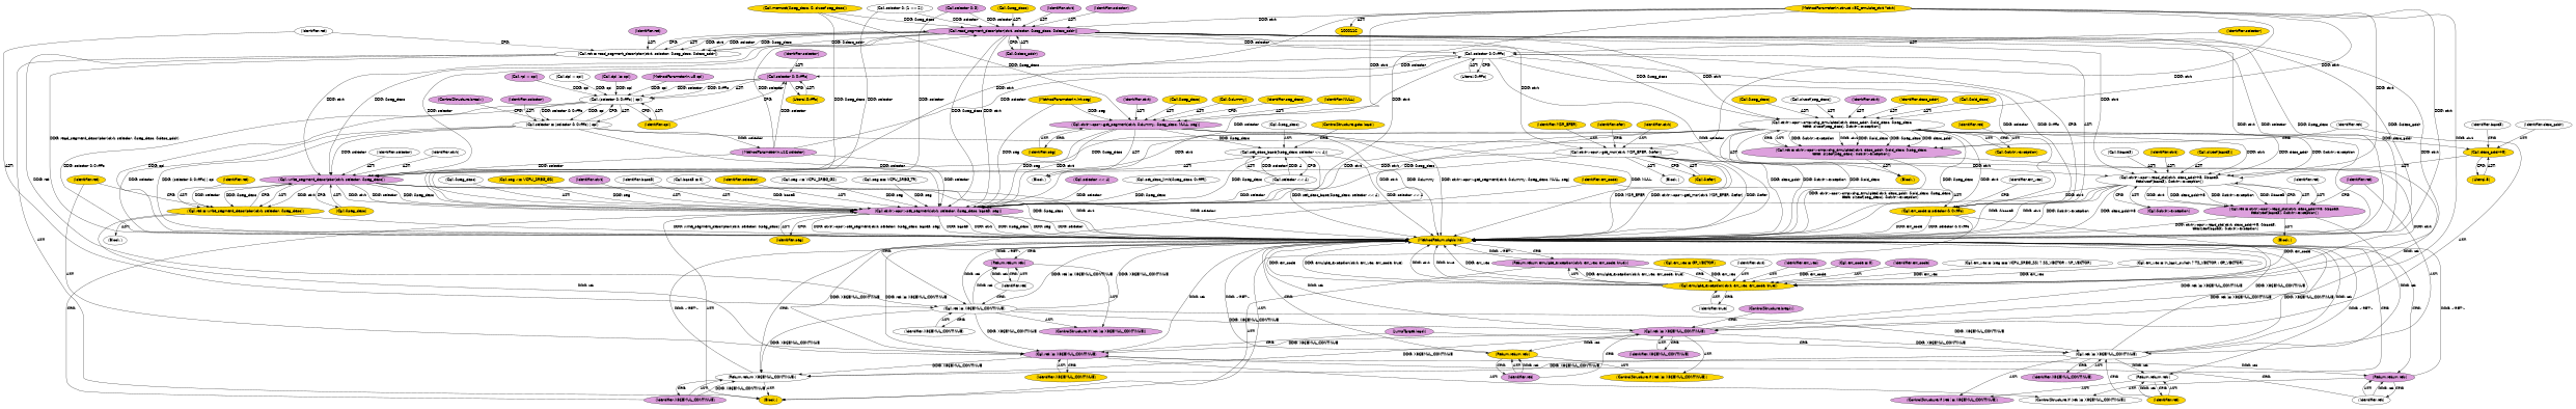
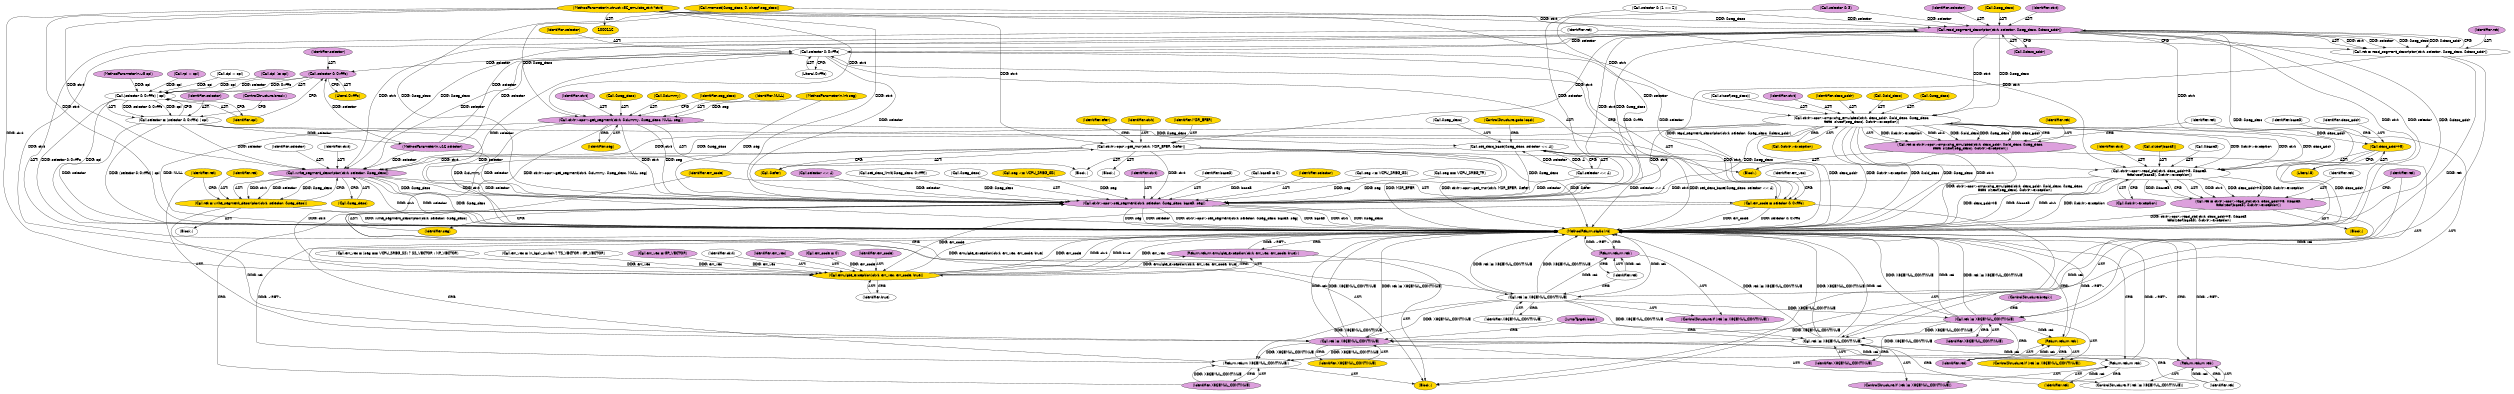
  digraph {
    fontname="DejaVu Sans"
    node [fillcolor=gold fontname="DejaVu Sans" style=filled]
    edge [fontname="DejaVu Sans"]
    n1 [label="(MethodParameterIn,struct x86_emulate_ctxt *ctxt)"]
    n2 [fillcolor=plum label="(Call,ctxt->ops->get_segment(ctxt, &dummy, &seg_desc, NULL, seg))"]
    n3 [fillcolor=plum label="(Call,ctxt->ops->set_segment(ctxt, selector, &seg_desc, base3, seg))"]
    n4 [fillcolor=plum label="(Call,read_segment_descriptor(ctxt, selector, &seg_desc, &desc_addr))"]
    n5 [label="(Call,emulate_exception(ctxt, err_vec, err_code, true))"]
    n6 [fillcolor=plum label="(Call,write_segment_descriptor(ctxt, selector, &seg_desc))"]
    n7 [fillcolor=white label="(Call,ctxt->ops->get_msr(ctxt, MSR_EFER, &efer))"]
    n8 [fillcolor=white label="(Call,ctxt->ops->read_std(ctxt, desc_addr+8, &base3,\n\t\t\t\tsizeof(base3), &ctxt->exception))"]
    n9 [fillcolor=white label="(Call,ctxt->ops->cmpxchg_emulated(ctxt, desc_addr, &old_desc, &seg_desc,\n\t\t\t\t\t\t  sizeof(seg_desc), &ctxt->exception))"]
    n10 [label="(MethodReturn,static int)"]
    1000116
    n12 [fillcolor=white label="(Call,set_desc_base(&seg_desc, selector << 4))"]
    n13 [fillcolor=white label="(Block,)"]
    n14 [label="(Identifier,seg)"]
    n15 [label="(Block,)"]
    n16 [label="(Identifier,seg)"]
    n17 [fillcolor=white label="(Call,ret = read_segment_descriptor(ctxt, selector, &seg_desc, &desc_addr))"]
    n18 [fillcolor=white label="(Call,selector & 0xfffc)"]
    n19 [fillcolor=plum label="(Call,&desc_addr)"]
    n20 [fillcolor=plum label="(Return,return emulate_exception(ctxt, err_vec, err_code, true);)"]
    n21 [fillcolor=white label="(Identifier,true)"]
    n22 [label="(Call,ret = write_segment_descriptor(ctxt, selector, &seg_desc))"]
    n23 [label="(Call,&seg_desc)"]
    n24 [label="(Call,&efer)"]
    n25 [fillcolor=white label="(Block,)"]
    n26 [fillcolor=plum label="(Call,ret = ctxt->ops->read_std(ctxt, desc_addr+8, &base3,\n\t\t\t\tsizeof(base3), &ctxt->exception))"]
    n27 [fillcolor=plum label="(Call,&ctxt->exception)"]
    n28 [fillcolor=plum label="(Call,ret = ctxt->ops->cmpxchg_emulated(ctxt, desc_addr, &old_desc, &seg_desc,\n\t\t\t\t\t\t  sizeof(seg_desc), &ctxt->exception))"]
    n29 [label="(Call,desc_addr+8)"]
    n30 [label="(Call,&ctxt->exception)"]
    n31 [fillcolor=plum label="(Return,return ret;)"]
    n32 [fillcolor=white label="(Return,return X86EMUL_CONTINUE;)"]
    n33 [label="(Return,return ret;)"]
    n34 [fillcolor=plum label="(Return,return ret;)"]
    n35 [fillcolor=white label="(Return,return ret;)"]
    n36 [fillcolor=white label="(Call,selector << 4)"]
    n37 [fillcolor=white label="(Call,ret != X86EMUL_CONTINUE)"]
    n38 [label="(Call,err_code = selector & 0xfffc)"]
    n39 [fillcolor=plum label="(Call,selector & 0xfffc)"]
    n40 [fillcolor=white label="(Literal,0xfffc)"]
    n41 [fillcolor=plum label="(Call,ret != X86EMUL_CONTINUE)"]
    n42 [fillcolor=plum label="(Call,ret != X86EMUL_CONTINUE)"]
    n43 [fillcolor=white label="(Call,ret != X86EMUL_CONTINUE)"]
    n44 [fillcolor=plum label="(ControlStructure,if (ret != X86EMUL_CONTINUE))"]
    n45 [fillcolor=white label="(Identifier,X86EMUL_CONTINUE)"]
    n46 [fillcolor=white label="(Identifier,ret)"]
    n47 [fillcolor=plum label="(Identifier,X86EMUL_CONTINUE)"]
    n48 [label="(ControlStructure,if (ret != X86EMUL_CONTINUE))"]
    n49 [label="(Identifier,X86EMUL_CONTINUE)"]
    n50 [fillcolor=white label="(ControlStructure,if (ret != X86EMUL_CONTINUE))"]
    n51 [fillcolor=plum label="(Identifier,X86EMUL_CONTINUE)"]
    n52 [fillcolor=plum label="(Identifier,X86EMUL_CONTINUE)"]
    n53 [fillcolor=plum label="(ControlStructure,if (ret != X86EMUL_CONTINUE))"]
    n54 [fillcolor=plum label="(Identifier,ret)"]
    n55 [fillcolor=white label="(Identifier,ret)"]
    n56 [label="(Identifier,ret)"]
    n57 [fillcolor=white label="(Call,(selector & 0xfffc) | cpl)"]
    n58 [label="(Literal,0xfffc)"]
    n59 [fillcolor=white label="(Call,selector = (selector & 0xfffc) | cpl)"]
    n60 [label="(Identifier,cpl)"]
    n61 [label="(Block,)"]
    n62 [fillcolor=plum label="(MethodParameterIn,u16 selector)"]
    n63 [fillcolor=white label="(Block,)"]
    n64 [label="(Block,)"]
    n65 [label="(Literal,8)"]
    n66 [label="(Identifier,ret)"]
    n67 [fillcolor=plum label="(MethodParameterIn,u8 cpl)"]
    n68 [fillcolor=white label="(Call,&seg_desc)"]
    n69 [fillcolor=plum label="(Identifier,selector)"]
    n70 [fillcolor=white label="(Call,sizeof(seg_desc))"]
    n71 [fillcolor=white label="(Identifier,base3)"]
    n72 [label="(Call,&seg_desc)"]
    n73 [fillcolor=white label="(Identifier,ret)"]
    n74 [fillcolor=white label="(Identifier,base3)"]
    n75 [fillcolor=plum label="(Identifier,ret)"]
    n76 [fillcolor=white label="(Call,selector & (1 << 2))"]
    n77 [fillcolor=white label="(Identifier,selector)"]
    n78 [fillcolor=white label="(Call,&base3)"]
    n79 [fillcolor=plum label="(Identifier,ctxt)"]
    n80 [fillcolor=plum label="(JumpTarget,load:)"]
    n81 [fillcolor=plum label="(Identifier,ctxt)"]
    n82 [label="(Identifier,ctxt)"]
    n83 [label="(Identifier,seg_desc)"]
    n84 [label="(Identifier,NULL)"]
    n85 [fillcolor=plum label="(ControlStructure,break;)"]
    n86 [label="(ControlStructure,goto load;)"]
    n87 [fillcolor=white label="(Call,base3 = 0)"]
    n88 [label="(Identifier,desc_addr)"]
    n89 [fillcolor=plum label="(Identifier,selector)"]
    n90 [fillcolor=white label="(Call,err_vec = (seg == VCPU_SREG_SS) ? SS_VECTOR : NP_VECTOR)"]
    n91 [fillcolor=white label="(Identifier,ret)"]
    n92 [label="(Identifier,selector)"]
    n93 [fillcolor=white label="(Call,seg <= VCPU_SREG_GS)"]
    n94 [fillcolor=white label="(Identifier,desc_addr)"]
    n95 [fillcolor=white label="(Identifier,ret)"]
    n96 [fillcolor=white label="(Call,err_vec = in_task_switch ? TS_VECTOR : GP_VECTOR)"]
    n97 [fillcolor=plum label="(Call,rpl > cpl)"]
    n98 [label="(Call,&seg_desc)"]
    n99 [fillcolor=white label="(Call,dpl > cpl)"]
-   n100 [label="(Call,err_vec = GP_VECTOR)"]
+   n100 [fillcolor=plum label="(Call,err_vec = GP_VECTOR)"]
    n101 [fillcolor=plum label="(Call,selector & 3)"]
    n102 [label="(Identifier,err_code)"]
    n103 [fillcolor=white label="(Identifier,ctxt)"]
    n104 [fillcolor=plum label="(Identifier,err_vec)"]
    n105 [label="(Call,&old_desc)"]
    n106 [label="(Identifier,MSR_EFER)"]
    n107 [fillcolor=white label="(Call,seg == VCPU_SREG_TR)"]
    n108 [fillcolor=plum label="(Identifier,ret)"]
    n109 [label="(Identifier,ret)"]
    n110 [label="(Identifier,efer)"]
    n111 [label="(Call,&dummy)"]
    n112 [fillcolor=plum label="(Call,dpl != cpl)"]
    n113 [fillcolor=plum label="(Call,selector << 4)"]
    n114 [fillcolor=white label="(Call,set_desc_limit(&seg_desc, 0xffff))"]
    n115 [label="(Call,&seg_desc)"]
    n116 [label="(Identifier,ret)"]
    n117 [label="(Call,sizeof(base3))"]
    n118 [fillcolor=plum label="(Call,err_code = 0)"]
    n119 [fillcolor=white label="(Call,&seg_desc)"]
    n120 [fillcolor=plum label="(Identifier,selector)"]
    n121 [fillcolor=white label="(Identifier,err_vec)"]
    n122 [fillcolor=plum label="(ControlStructure,break;)"]
    n123 [label="(Call,memset(&seg_desc, 0, sizeof seg_desc))"]
    n124 [label="(Call,seg <= VCPU_SREG_GS)"]
    n125 [label="(MethodParameterIn,int seg)"]
    n126 [fillcolor=white label="(Identifier,ctxt)"]
    n127 [label="(Identifier,selector)"]
    n128 [label="(Identifier,ctxt)"]
    n129 [fillcolor=plum label="(Identifier,ctxt)"]
    n130 [fillcolor=plum label="(Identifier,err_code)"]
    n131 [fillcolor=plum label="(Identifier,ctxt)"]
    n1 -> n2 [label="DDG: ctxt"]
    n1 -> n3 [label="DDG: ctxt"]
    n1 -> n4 [label="DDG: ctxt"]
    n1 -> n5 [label="DDG: ctxt"]
    n1 -> n6 [label="DDG: ctxt"]
    n1 -> n7 [label="DDG: ctxt"]
    n1 -> n8 [label="DDG: ctxt"]
    n1 -> n9 [label="DDG: ctxt"]
    n1 -> n10 [label="DDG: ctxt"]
    n1 -> 1000116 [label="AST: "]
    n2 -> n3 [label="DDG: ctxt"]
    n2 -> n3 [label="DDG: seg"]
    n2 -> n10 [label="DDG: NULL"]
    n2 -> n10 [label="DDG: &dummy"]
    n2 -> n10 [label="DDG: ctxt->ops->get_segment(ctxt, &dummy, &seg_desc, NULL, seg)"]
    n2 -> n12 [label="DDG: &seg_desc"]
    n2 -> n13 [label="AST: "]
    n2 -> n14 [label="CFG: "]
    n3 -> n10 [label="DDG: selector"]
    n3 -> n10 [label="DDG: ctxt->ops->set_segment(ctxt, selector, &seg_desc, base3, seg)"]
    n3 -> n10 [label="DDG: base3"]
    n3 -> n10 [label="DDG: ctxt"]
    n3 -> n10 [label="DDG: &seg_desc"]
    n3 -> n10 [label="DDG: seg"]
    n3 -> n15 [label="AST: "]
    n3 -> n16 [label="CFG: "]
    n4 -> n3 [label="DDG: ctxt"]
    n4 -> n3 [label="DDG: &seg_desc"]
    n4 -> n5 [label="DDG: ctxt"]
    n4 -> n6 [label="DDG: ctxt"]
    n4 -> n6 [label="DDG: &seg_desc"]
    n4 -> n7 [label="DDG: ctxt"]
    n4 -> n8 [label="DDG: ctxt"]
    n4 -> n9 [label="DDG: ctxt"]
    n4 -> n9 [label="DDG: &seg_desc"]
    n4 -> n10 [label="DDG: &seg_desc"]
    n4 -> n10 [label="DDG: ctxt"]
    n4 -> n10 [label="DDG: selector"]
    n4 -> n10 [label="DDG: &desc_addr"]
    n4 -> n17 [label="AST: "]
    n4 -> n17 [label="DDG: ctxt"]
    n4 -> n17 [label="DDG: selector"]
    n4 -> n17 [label="DDG: &seg_desc"]
    n4 -> n17 [label="DDG: &desc_addr"]
    n4 -> n18 [label="DDG: selector"]
    n4 -> n19 [label="CFG: "]
    n5 -> n10 [label="DDG: err_code"]
    n5 -> n10 [label="DDG: emulate_exception(ctxt, err_vec, err_code, true)"]
    n5 -> n10 [label="DDG: ctxt"]
    n5 -> n10 [label="DDG: err_vec"]
    n5 -> n10 [label="DDG: true"]
    n5 -> n20 [label="AST: "]
    n5 -> n20 [label="DDG: emulate_exception(ctxt, err_vec, err_code, true)"]
    n5 -> n21 [label="CFG: "]
    n6 -> n3 [label="DDG: ctxt"]
    n6 -> n3 [label="DDG: selector"]
    n6 -> n3 [label="DDG: &seg_desc"]
    n6 -> n10 [label="DDG: ctxt"]
    n6 -> n10 [label="DDG: selector"]
    n6 -> n10 [label="DDG: &seg_desc"]
    n6 -> n22 [label="AST: "]
    n6 -> n22 [label="DDG: ctxt"]
    n6 -> n22 [label="DDG: selector"]
    n6 -> n22 [label="DDG: &seg_desc"]
    n6 -> n23 [label="CFG: "]
    n7 -> n3 [label="DDG: ctxt"]
    n7 -> n5 [label="DDG: ctxt"]
    n7 -> n6 [label="DDG: ctxt"]
    n7 -> n8 [label="DDG: ctxt"]
    n7 -> n10 [label="DDG: MSR_EFER"]
    n7 -> n10 [label="DDG: ctxt->ops->get_msr(ctxt, MSR_EFER, &efer)"]
    n7 -> n10 [label="DDG: &efer"]
    n7 -> n24 [label="CFG: "]
    n7 -> n25 [label="AST: "]
    n8 -> n3 [label="DDG: ctxt"]
    n8 -> n10 [label="DDG: desc_addr+8"]
    n8 -> n10 [label="DDG: &base3"]
    n8 -> n10 [label="DDG: ctxt"]
    n8 -> n10 [label="DDG: &ctxt->exception"]
    n8 -> n26 [label="AST: "]
    n8 -> n26 [label="DDG: ctxt"]
    n8 -> n26 [label="DDG: desc_addr+8"]
    n8 -> n26 [label="DDG: &ctxt->exception"]
    n8 -> n26 [label="DDG: &base3"]
    n8 -> n27 [label="CFG: "]
    n9 -> n3 [label="DDG: ctxt"]
    n9 -> n3 [label="DDG: &seg_desc"]
    n9 -> n6 [label="DDG: ctxt"]
    n9 -> n6 [label="DDG: &seg_desc"]
    n9 -> n8 [label="DDG: ctxt"]
    n9 -> n8 [label="DDG: desc_addr"]
    n9 -> n8 [label="DDG: &ctxt->exception"]
    n9 -> n10 [label="DDG: &ctxt->exception"]
    n9 -> n10 [label="DDG: &old_desc"]
    n9 -> n10 [label="DDG: &seg_desc"]
    n9 -> n10 [label="DDG: ctxt"]
    n9 -> n10 [label="DDG: desc_addr"]
    n9 -> n28 [label="AST: "]
    n9 -> n28 [label="DDG: &ctxt->exception"]
    n9 -> n28 [label="DDG: ctxt"]
    n9 -> n28 [label="DDG: &old_desc"]
    n9 -> n28 [label="DDG: &seg_desc"]
    n9 -> n28 [label="DDG: desc_addr"]
    n9 -> n29 [label="DDG: desc_addr"]
    n9 -> n30 [label="CFG: "]
    n10 -> n20 [label="CFG: "]
    n10 -> n31 [label="CFG: "]
    n10 -> n32 [label="CFG: "]
    n10 -> n33 [label="CFG: "]
    n10 -> n34 [label="CFG: "]
    n10 -> n35 [label="CFG: "]
    n12 -> n3 [label="DDG: &seg_desc"]
    n12 -> n10 [label="DDG: selector << 4"]
    n12 -> n10 [label="DDG: set_desc_base(&seg_desc, selector << 4)"]
    n12 -> n13 [label="AST: "]
    n12 -> n36 [label="CFG: "]
    n14 -> n2 [label="AST: "]
    n16 -> n3 [label="AST: "]
    n17 -> n4 [label="CFG: "]
    n17 -> n10 [label="DDG: read_segment_descriptor(ctxt, selector, &seg_desc, &desc_addr)"]
    n17 -> n15 [label="AST: "]
    n17 -> n37 [label="DDG: ret"]
    n18 -> n3 [label="DDG: selector"]
    n18 -> n6 [label="DDG: selector"]
    n18 -> n10 [label="DDG: selector"]
    n18 -> n38 [label="AST: "]
    n18 -> n38 [label="DDG: selector"]
    n18 -> n38 [label="DDG: 0xfffc"]
    n18 -> n39 [label="DDG: selector"]
    n18 -> n40 [label="CFG: "]
    n19 -> n4 [label="AST: "]
    n20 -> n5 [label="CFG: "]
    n20 -> n10 [label="DDG: <RET>"]
    n20 -> n15 [label="AST: "]
    n21 -> n5 [label="AST: "]
    n22 -> n6 [label="CFG: "]
    n22 -> n10 [label="DDG: write_segment_descriptor(ctxt, selector, &seg_desc)"]
    n22 -> n42 [label="DDG: ret"]
    n22 -> n63 [label="AST: "]
    n23 -> n6 [label="AST: "]
    n24 -> n7 [label="AST: "]
    n26 -> n8 [label="CFG: "]
    n26 -> n10 [label="DDG: ctxt->ops->read_std(ctxt, desc_addr+8, &base3,\n\t\t\t\tsizeof(base3), &ctxt->exception)"]
    n26 -> n43 [label="DDG: ret"]
    n26 -> n64 [label="AST: "]
    n27 -> n8 [label="AST: "]
    n28 -> n9 [label="CFG: "]
    n28 -> n10 [label="DDG: ctxt->ops->cmpxchg_emulated(ctxt, desc_addr, &old_desc, &seg_desc,\n\t\t\t\t\t\t  sizeof(seg_desc), &ctxt->exception)"]
    n28 -> n41 [label="DDG: ret"]
    n28 -> n61 [label="AST: "]
    n29 -> n8 [label="AST: "]
+   n29 -> n10 [label="DDG: desc_addr"]
    n29 -> n65 [label="CFG: "]
    n30 -> n9 [label="AST: "]
    n31 -> n10 [label="DDG: <RET>"]
    n31 -> n44 [label="AST: "]
    n31 -> n46 [label="CFG: "]
    n32 -> n10 [label="DDG: <RET>"]
    n32 -> n15 [label="AST: "]
    n32 -> n51 [label="CFG: "]
    n33 -> n10 [label="DDG: <RET>"]
    n33 -> n48 [label="AST: "]
    n33 -> n54 [label="CFG: "]
    n34 -> n10 [label="DDG: <RET>"]
    n34 -> n50 [label="AST: "]
    n34 -> n55 [label="CFG: "]
    n35 -> n10 [label="DDG: <RET>"]
    n35 -> n53 [label="AST: "]
    n35 -> n56 [label="CFG: "]
    n36 -> n3 [label="DDG: selector"]
    n36 -> n12 [label="AST: "]
    n36 -> n12 [label="DDG: selector"]
    n36 -> n12 [label="DDG: 4"]
    n37 -> n10 [label="DDG: ret"]
    n37 -> n10 [label="DDG: ret != X86EMUL_CONTINUE"]
    n37 -> n10 [label="DDG: X86EMUL_CONTINUE"]
    n37 -> n31 [label="DDG: ret"]
    n37 -> n32 [label="DDG: X86EMUL_CONTINUE"]
    n37 -> n41 [label="DDG: X86EMUL_CONTINUE"]
    n37 -> n42 [label="DDG: X86EMUL_CONTINUE"]
    n37 -> n43 [label="DDG: X86EMUL_CONTINUE"]
    n37 -> n44 [label="AST: "]
    n37 -> n45 [label="CFG: "]
    n38 -> n5 [label="DDG: err_code"]
    n38 -> n10 [label="DDG: err_code"]
    n38 -> n10 [label="DDG: selector & 0xfffc"]
    n38 -> n15 [label="AST: "]
    n38 -> n18 [label="CFG: "]
    n39 -> n57 [label="AST: "]
    n39 -> n57 [label="DDG: selector"]
    n39 -> n57 [label="DDG: 0xfffc"]
    n39 -> n58 [label="CFG: "]
    n40 -> n18 [label="AST: "]
    n41 -> n10 [label="DDG: ret != X86EMUL_CONTINUE"]
    n41 -> n10 [label="DDG: X86EMUL_CONTINUE"]
    n41 -> n10 [label="DDG: ret"]
    n41 -> n32 [label="DDG: X86EMUL_CONTINUE"]
    n41 -> n33 [label="DDG: ret"]
    n41 -> n42 [label="DDG: X86EMUL_CONTINUE"]
    n41 -> n43 [label="DDG: X86EMUL_CONTINUE"]
    n41 -> n47 [label="CFG: "]
    n41 -> n48 [label="AST: "]
    n42 -> n10 [label="DDG: X86EMUL_CONTINUE"]
    n42 -> n10 [label="DDG: ret != X86EMUL_CONTINUE"]
    n42 -> n10 [label="DDG: ret"]
    n42 -> n32 [label="DDG: X86EMUL_CONTINUE"]
    n42 -> n34 [label="DDG: ret"]
    n42 -> n49 [label="CFG: "]
    n42 -> n50 [label="AST: "]
    n43 -> n10 [label="DDG: ret != X86EMUL_CONTINUE"]
    n43 -> n10 [label="DDG: X86EMUL_CONTINUE"]
    n43 -> n10 [label="DDG: ret"]
    n43 -> n32 [label="DDG: X86EMUL_CONTINUE"]
    n43 -> n35 [label="DDG: ret"]
    n43 -> n52 [label="CFG: "]
    n43 -> n53 [label="AST: "]
    n45 -> n37 [label="AST: "]
    n46 -> n31 [label="AST: "]
    n46 -> n31 [label="DDG: ret"]
    n46 -> n37 [label="CFG: "]
    n47 -> n41 [label="AST: "]
    n49 -> n42 [label="AST: "]
    n51 -> n3 [label="CFG: "]
    n51 -> n32 [label="AST: "]
    n51 -> n32 [label="DDG: X86EMUL_CONTINUE"]
    n52 -> n43 [label="AST: "]
    n54 -> n33 [label="AST: "]
    n54 -> n33 [label="DDG: ret"]
    n54 -> n41 [label="CFG: "]
    n55 -> n34 [label="AST: "]
    n55 -> n34 [label="DDG: ret"]
    n55 -> n42 [label="CFG: "]
    n56 -> n35 [label="AST: "]
    n56 -> n35 [label="DDG: ret"]
    n56 -> n43 [label="CFG: "]
    n57 -> n10 [label="DDG: cpl"]
    n57 -> n10 [label="DDG: selector & 0xfffc"]
    n57 -> n59 [label="AST: "]
    n57 -> n59 [label="DDG: selector & 0xfffc"]
    n57 -> n59 [label="DDG: cpl"]
    n57 -> n60 [label="CFG: "]
    n58 -> n39 [label="AST: "]
    n59 -> n3 [label="DDG: selector"]
    n59 -> n6 [label="DDG: selector"]
    n59 -> n10 [label="DDG: selector"]
    n59 -> n10 [label="DDG: (selector & 0xfffc) | cpl"]
    n59 -> n57 [label="CFG: "]
    n59 -> n61 [label="AST: "]
    n59 -> n62 [label="DDG: selector"]
    n60 -> n39 [label="CFG: "]
    n60 -> n57 [label="AST: "]
    n62 -> n3 [label="DDG: selector"]
    n62 -> n4 [label="DDG: selector"]
    n62 -> n6 [label="DDG: selector"]
    n62 -> n18 [label="DDG: selector"]
    n62 -> n39 [label="DDG: selector"]
    n65 -> n29 [label="AST: "]
    n66 -> n28 [label="AST: "]
    n67 -> n57 [label="DDG: cpl"]
    n68 -> n12 [label="AST: "]
    n69 -> n39 [label="AST: "]
    n70 -> n9 [label="AST: "]
    n71 -> n29 [label="CFG: "]
    n72 -> n4 [label="AST: "]
    n73 -> n28 [label="CFG: "]
    n73 -> n41 [label="AST: "]
    n74 -> n3 [label="AST: "]
    n75 -> n26 [label="CFG: "]
    n75 -> n43 [label="AST: "]
    n76 -> n3 [label="DDG: selector"]
    n76 -> n4 [label="DDG: selector"]
    n77 -> n6 [label="AST: "]
    n78 -> n8 [label="AST: "]
    n79 -> n4 [label="AST: "]
    n80 -> n42 [label="CFG: "]
    n80 -> n43 [label="CFG: "]
    n81 -> n9 [label="AST: "]
    n82 -> n8 [label="AST: "]
    n83 -> n2 [label="CFG: "]
    n84 -> n2 [label="AST: "]
    n85 -> n41 [label="CFG: "]
    n86 -> n12 [label="CFG: "]
    n87 -> n3 [label="DDG: base3"]
    n88 -> n9 [label="AST: "]
    n89 -> n4 [label="AST: "]
    n90 -> n5 [label="DDG: err_vec"]
    n91 -> n26 [label="AST: "]
    n92 -> n3 [label="AST: "]
    n93 -> n3 [label="DDG: seg"]
    n94 -> n29 [label="AST: "]
    n95 -> n17 [label="CFG: "]
    n95 -> n37 [label="AST: "]
    n96 -> n5 [label="DDG: err_vec"]
    n97 -> n57 [label="DDG: cpl"]
    n98 -> n2 [label="AST: "]
    n99 -> n57 [label="DDG: cpl"]
    n100 -> n5 [label="DDG: err_vec"]
    n101 -> n3 [label="DDG: selector"]
    n101 -> n4 [label="DDG: selector"]
    n102 -> n37 [label="CFG: "]
    n102 -> n38 [label="AST: "]
    n103 -> n5 [label="AST: "]
    n104 -> n5 [label="AST: "]
    n105 -> n9 [label="AST: "]
    n106 -> n7 [label="AST: "]
    n107 -> n3 [label="DDG: seg"]
    n108 -> n17 [label="AST: "]
    n109 -> n22 [label="AST: "]
    n110 -> n7 [label="CFG: "]
    n111 -> n2 [label="AST: "]
    n112 -> n57 [label="DDG: cpl"]
    n113 -> n3 [label="DDG: selector"]
    n114 -> n3 [label="DDG: &seg_desc"]
    n115 -> n9 [label="AST: "]
    n116 -> n22 [label="CFG: "]
    n116 -> n42 [label="AST: "]
    n117 -> n8 [label="AST: "]
    n118 -> n5 [label="DDG: err_code"]
    n119 -> n3 [label="AST: "]
    n120 -> n59 [label="AST: "]
    n121 -> n38 [label="CFG: "]
    n122 -> n59 [label="CFG: "]
    n123 -> n2 [label="DDG: &seg_desc"]
    n123 -> n3 [label="DDG: &seg_desc"]
    n123 -> n4 [label="DDG: &seg_desc"]
    n124 -> n3 [label="DDG: seg"]
    n125 -> n2 [label="DDG: seg"]
    n125 -> n3 [label="DDG: seg"]
    n126 -> n6 [label="AST: "]
    n127 -> n18 [label="AST: "]
    n128 -> n7 [label="AST: "]
    n129 -> n2 [label="AST: "]
    n130 -> n5 [label="AST: "]
    n131 -> n3 [label="AST: "]
  }
